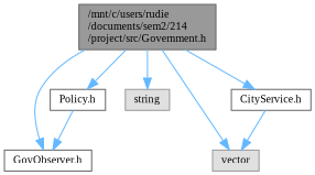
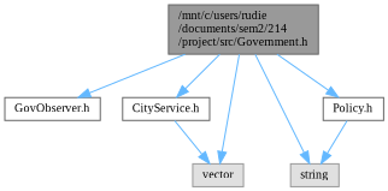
  digraph {
    fontname="Liberation Serif"
    node [color=grey40 fillcolor=white fontname="Liberation Serif" fontsize=10 shape=box style=filled]
    edge [color=steelblue1 fontname="Liberation Serif" fontsize=10 labelfontname=Helvetica labelfontsize=10 style=solid]
    n1 [color=gray40 fillcolor=grey60 fontcolor=black height=0.2 label="/mnt/c/users/rudie\l/documents/sem2/214\l/project/src/Government.h" width=0.4]
    n2 [height=0.2 label="GovObserver.h" width=0.4]
    n3 [height=0.2 label="CityService.h" width=0.4]
    n4 [color=grey60 fillcolor="#E0E0E0" height=0.2 label=string width=0.4]
    n5 [height=0.2 label="Policy.h" width=0.4]
    n6 [color=grey60 fillcolor="#E0E0E0" height=0.2 label=vector width=0.4]
    n1 -> n2
    n1 -> n3
    n1 -> n4
    n1 -> n5
    n1 -> n6
    n3 -> n6
-   n5 -> n2
+   n5 -> n4
  }
